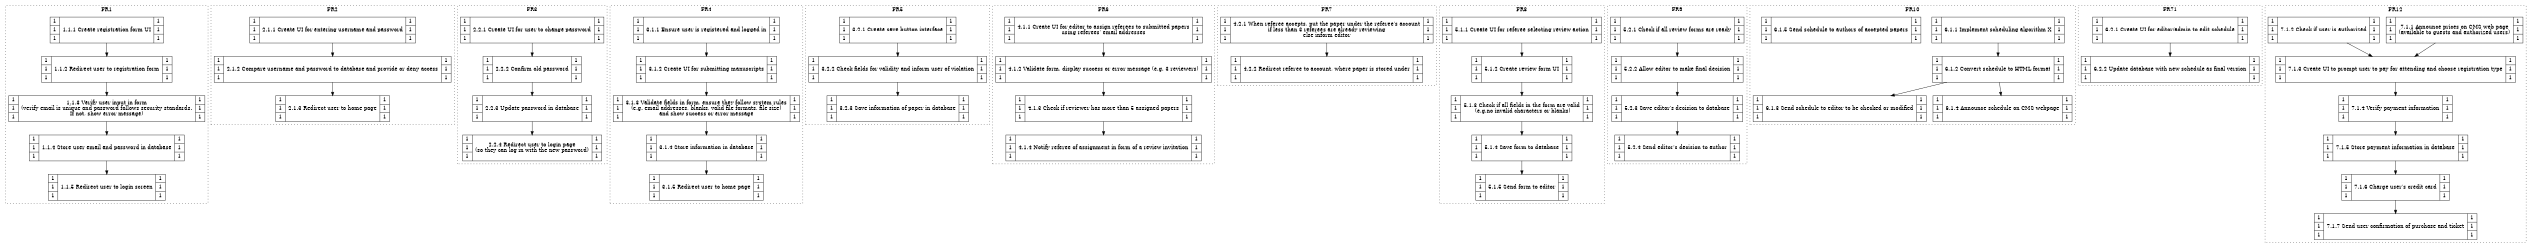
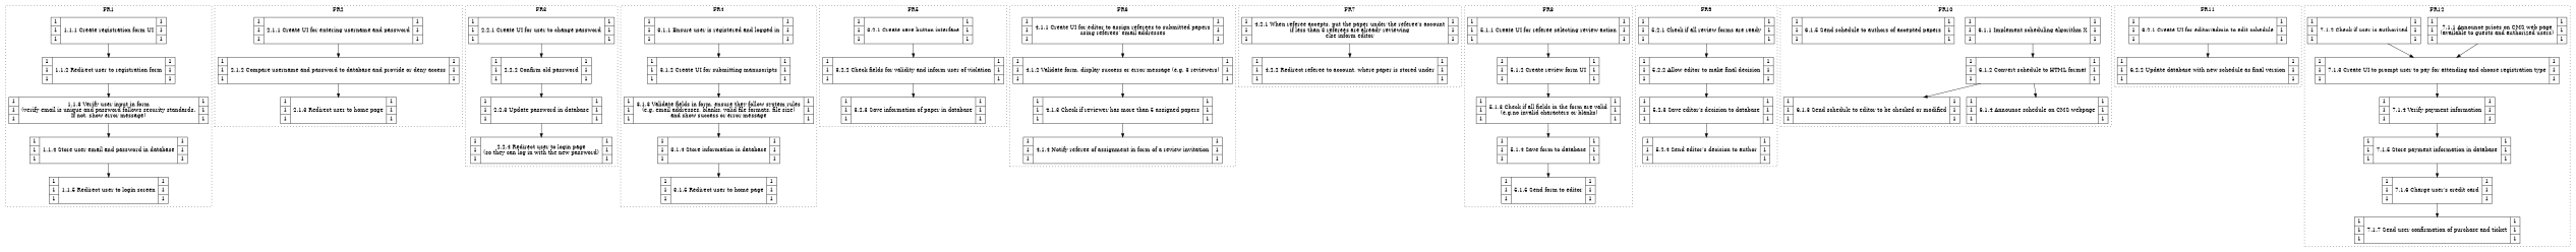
  digraph {
    rankdir=TB
    node [shape=record]
    n1 [label="{1|1|1}|1.1.1 Create registration form UI|{1|1|1}"]
    n2 [label="{1|1|1}|1.1.2 Redirect user to registration form|{1|1|1}"]
    n3 [label="{1|1|1}|1.1.3 Verify user input in form\n(verify email is unique and password follows security standards.\nIf not, show error message)|{1|1|1}"]
    n4 [label="{1|1|1}|1.1.4 Store user email and password in database|{1|1|1}"]
    n5 [label="{1|1|1}|1.1.5 Redirect user to login screen|{1|1|1}"]
    n6 [label="{1|1|1}|2.1.1 Create UI for entering username and password|{1|1|1}"]
    n7 [label="{1|1|1}|2.1.2 Compare username and password to database and provide or deny access|{1|1|1}"]
    n8 [label="{1|1|1}|2.1.3 Redirect user to home page|{1|1|1}"]
    n9 [label="{1|1|1}|2.2.1 Create UI for user to change password|{1|1|1}"]
    n10 [label="{1|1|1}|2.2.2 Confirm old password|{1|1|1}"]
    n11 [label="{1|1|1}|2.2.3 Update password in database|{1|1|1}"]
    n12 [label="{1|1|1}|2.2.4 Redirect user to login page\n(so they can log in with the new password)|{1|1|1}"]
    n13 [label="{1|1|1}|3.1.1 Ensure user is registered and logged in|{1|1|1}"]
    n14 [label="{1|1|1}|3.1.2 Create UI for submitting manuscripts|{1|1|1}"]
    n15 [label="{1|1|1}|3.1.3 Validate fields in form, ensure they follow system rules\n(e.g. email addresses, blanks, valid file formats, file size)\nand show success or error message|{1|1|1}"]
    n16 [label="{1|1|1}|3.1.4 Store information in database|{1|1|1}"]
    n17 [label="{1|1|1}|3.1.5 Redirect user to home page|{1|1|1}"]
    n18 [label="{1|1|1}|3.2.1 Create save button interface|{1|1|1}"]
    n19 [label="{1|1|1}|3.2.2 Check fields for validity and inform user of violation|{1|1|1}"]
    n20 [label="{1|1|1}|3.2.3 Save information of paper in database|{1|1|1}"]
    n21 [label="{1|1|1}|4.1.1 Create UI for editor to assign referees to submitted papers\nusing referees' email addresses|{1|1|1}"]
    n22 [label="{1|1|1}|4.1.2 Validate form, display success or error message (e.g. 3 reviewers)|{1|1|1}"]
    n23 [label="{1|1|1}|4.1.3 Check if reviewer has more than 5 assigned papers|{1|1|1}"]
    n24 [label="{1|1|1}|4.1.4 Notify referee of assignment in form of a review invitation|{1|1|1}"]
    n25 [label="{1|1|1}|4.2.1 When referee accepts, put the paper under the referee's account\nif less than 3 referees are already reviewing\nelse inform editor|{1|1|1}"]
    n26 [label="{1|1|1}|4.2.2 Redirect referee to account, where paper is stored under|{1|1|1}"]
    n27 [label="{1|1|1}|5.1.1 Create UI for referee selecting review action|{1|1|1}"]
    n28 [label="{1|1|1}|5.1.2 Create review form UI|{1|1|1}"]
    n29 [label="{1|1|1}|5.1.3 Check if all fields in the form are valid\n (e.g.no invalid characters or blanks)|{1|1|1}"]
    n30 [label="{1|1|1}|5.1.4 Save form to database|{1|1|1}"]
    n31 [label="{1|1|1}|5.1.5 Send form to editor|{1|1|1}"]
    n32 [label="{1|1|1}|5.2.1 Check if all review forms are ready|{1|1|1}"]
    n33 [label="{1|1|1}|5.2.2 Allow editor to make final decision|{1|1|1}"]
    n34 [label="{1|1|1}|5.2.3 Save editor's decision to database|{1|1|1}"]
    n35 [label="{1|1|1}|5.2.4 Send editor's decision to author|{1|1|1}"]
    n36 [label="{1|1|1}|6.1.1 Implement scheduling algorithm X|{1|1|1}"]
    n37 [label="{1|1|1}|6.1.2 Convert schedule to HTML format|{1|1|1}"]
    n38 [label="{1|1|1}|6.1.3 Send schedule to editor to be checked or modified|{1|1|1}"]
    n39 [label="{1|1|1}|6.1.4 Announce schedule on CMS webpage|{1|1|1}"]
    n40 [label="{1|1|1}|6.1.5 Send schedule to authors of accepted papers|{1|1|1}"]
    n41 [label="{1|1|1}|6.2.1 Create UI for editor/admin to edit schedule|{1|1|1}"]
    n42 [label="{1|1|1}|6.2.2 Update database with new schedule as final version|{1|1|1}"]
    n43 [label="{1|1|1}|7.1.1 Announce prices on CMS web page\n(available to guests and authorized users)|{1|1|1}"]
    n44 [label="{1|1|1}|7.1.2 Check if user is authorized|{1|1|1}"]
    n45 [label="{1|1|1}|7.1.3 Create UI to prompt user to pay for attending and choose registration type|{1|1|1}"]
    n46 [label="{1|1|1}|7.1.4 Verify payment information|{1|1|1}"]
    n47 [label="{1|1|1}|7.1.5 Store payment information in database|{1|1|1}"]
    n48 [label="{1|1|1}|7.1.6 Charge user's credit card|{1|1|1}"]
    n49 [label="{1|1|1}|7.1.7 Send user confirmation of purchase and ticket|{1|1|1}"]
    subgraph cluster_1 {
      label=FR1
      style=dotted
      n1
      n2
      n3
      n4
      n5
    }
    subgraph cluster_2 {
      label=FR2
      style=dotted
      n6
      n7
      n8
    }
    subgraph cluster_3 {
      label=FR3
      style=dotted
      n9
      n10
      n11
      n12
    }
    subgraph cluster_4 {
      label=FR4
      style=dotted
      n13
      n14
      n15
      n16
      n17
    }
    subgraph cluster_5 {
      label=FR5
      style=dotted
      n18
      n19
      n20
    }
    subgraph cluster_6 {
      label=FR6
      style=dotted
      n21
      n22
      n23
      n24
    }
    subgraph cluster_7 {
      label=FR7
      style=dotted
      n25
      n26
    }
    subgraph cluster_8 {
      label=FR8
      style=dotted
      n27
      n28
      n29
      n30
      n31
    }
    subgraph cluster_9 {
      label=FR9
      style=dotted
      n32
      n33
      n34
      n35
    }
    subgraph cluster_10 {
      label=FR10
      style=dotted
      n36
      n37
      n38
      n39
      n40
    }
    subgraph cluster_11 {
-     label=FR71
+     label=FR11
      style=dotted
      n41
      n42
    }
    subgraph cluster_12 {
      label=FR12
      style=dotted
      n43
      n44
      n45
      n46
      n47
      n48
      n49
    }
    n1 -> n2
    n2 -> n3
    n3 -> n4
    n4 -> n5
    n6 -> n7
    n7 -> n8
    n9 -> n10
    n10 -> n11
    n11 -> n12
    n13 -> n14
    n14 -> n15
    n15 -> n16
    n16 -> n17
    n18 -> n19
    n19 -> n20
    n21 -> n22
    n22 -> n23
    n23 -> n24
    n25 -> n26
    n27 -> n28
    n28 -> n29
    n29 -> n30
    n30 -> n31
    n32 -> n33
    n33 -> n34
    n34 -> n35
    n36 -> n37
    n37 -> n38
    n37 -> n39
    n41 -> n42
    n43 -> n45
    n44 -> n45
    n45 -> n46
    n46 -> n47
    n47 -> n48
    n48 -> n49
  }
